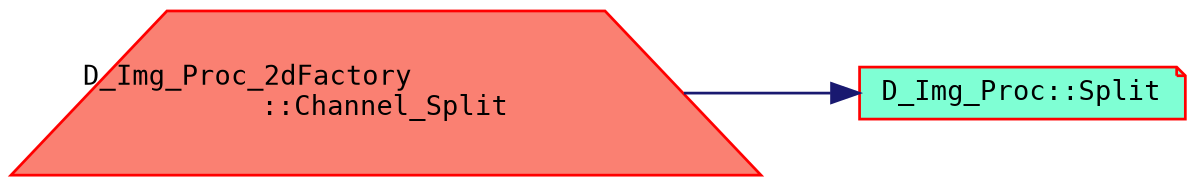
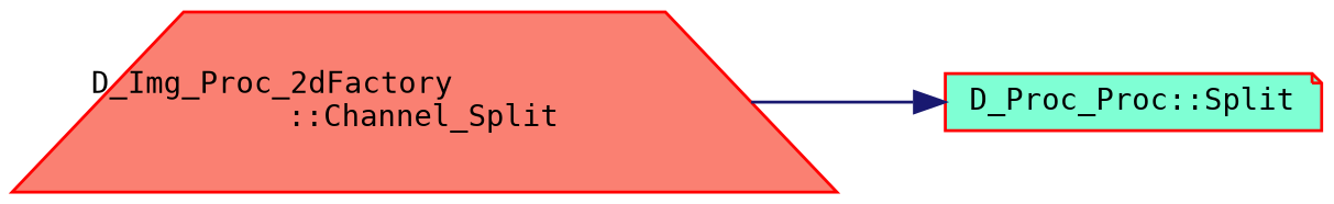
  digraph {
    rankdir=LR
    fontname="DejaVu Sans Mono"
    node [color=red fontname="DejaVu Sans Mono" fontsize=10 style=filled]
    n1 [fillcolor=salmon fontcolor=black height=0.2 label="D_Img_Proc_2dFactory\l::Channel_Split" shape=trapezium width=0.4]
-   n2 [fillcolor=aquamarine height=0.2 label="D_Img_Proc::Split" shape=note width=0.4]
+   n2 [fillcolor=aquamarine height=0.2 label="D_Proc_Proc::Split" shape=note width=0.4]
    n1 -> n2 [color=midnightblue fontname="DejaVu Sans Mono" fontsize=10 labelfontname=Helvetica labelfontsize=10 style=solid]
  }
